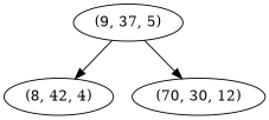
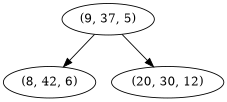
  digraph {
    fontname="DejaVu Serif"
    node [fontname="DejaVu Serif"]
    edge [fontname="DejaVu Serif"]
    "(9, 37, 5)"
-   "(8, 42, 4)"
-   "(20, 30, 12)" [label="(70, 30, 12)"]
+   "(8, 42, 4)" [label="(8, 42, 6)"]
+   "(20, 30, 12)"
    "(9, 37, 5)" -> "(8, 42, 4)"
    "(9, 37, 5)" -> "(20, 30, 12)"
  }
